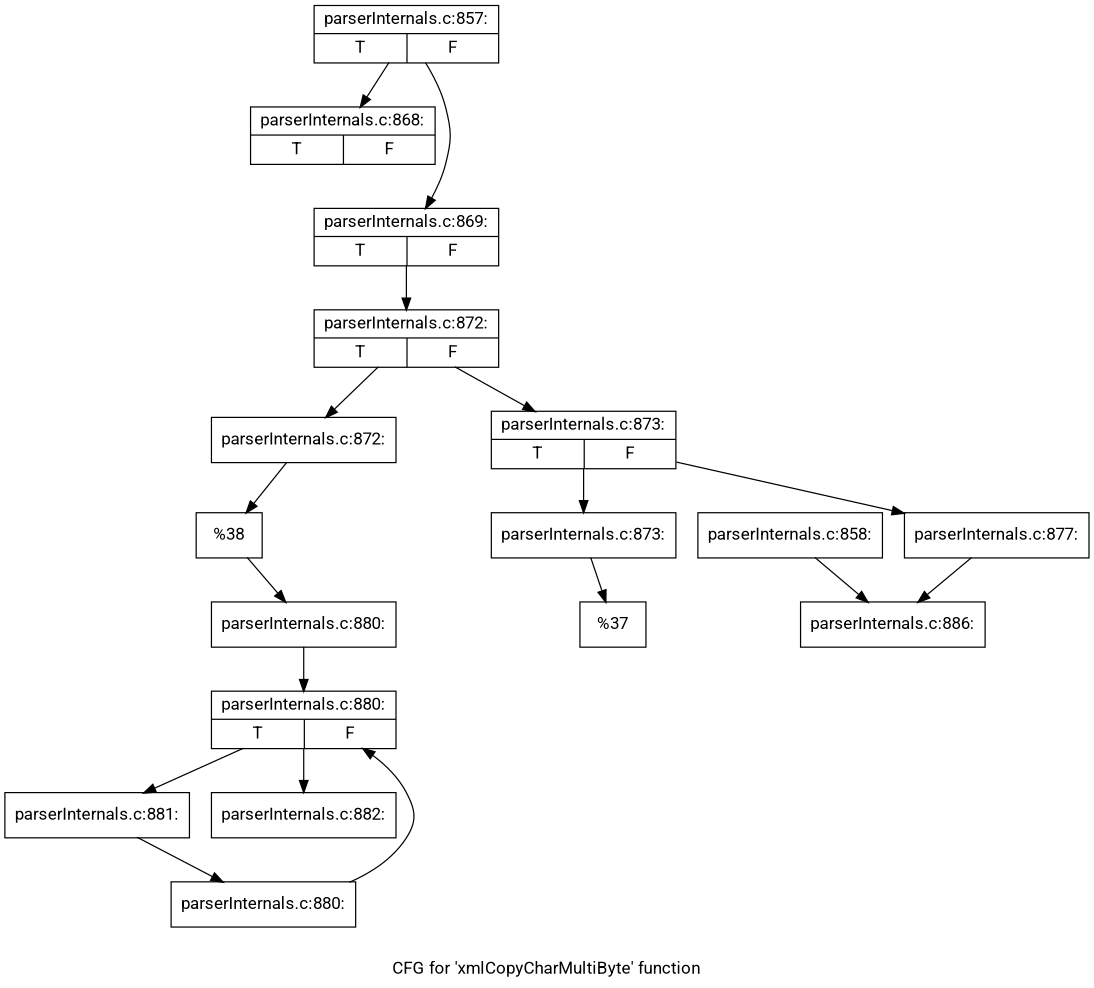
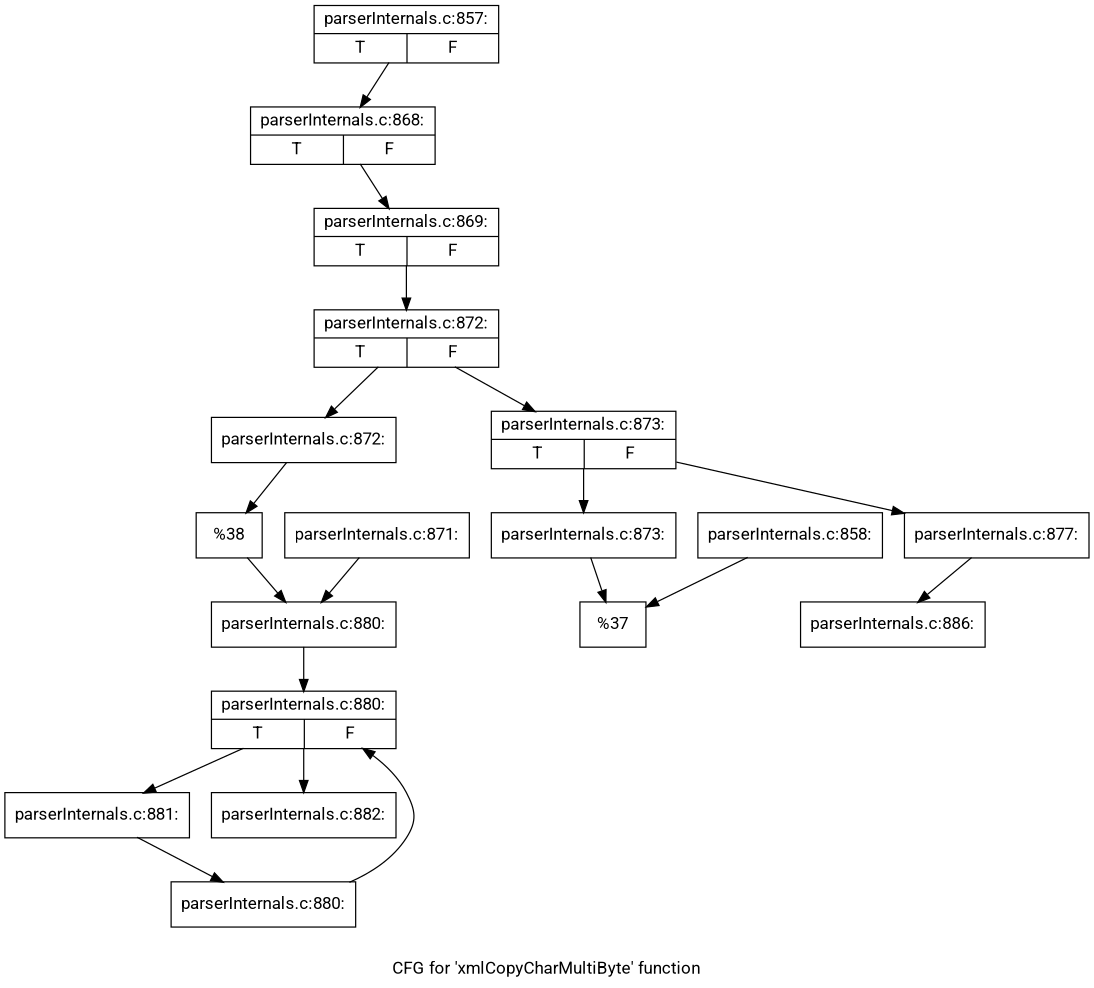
  digraph {
    fontname=Roboto
    label="CFG for 'xmlCopyCharMultiByte' function"
    node [fontname=Roboto shape=record]
    edge [fontname=Roboto]
    n1 [label="{parserInternals.c:857:|{<s0>T|<s1>F}}"]
    n2 [label="{parserInternals.c:868:|{<s0>T|<s1>F}}"]
    n3 [label="{parserInternals.c:858:}"]
    n4 [label="{parserInternals.c:886:}"]
    n5 [label="{parserInternals.c:869:|{<s0>T|<s1>F}}"]
    n6 [label="{parserInternals.c:872:|{<s0>T|<s1>F}}"]
+   n7 [label="{parserInternals.c:871:}"]
    n8 [label="{parserInternals.c:880:}"]
    n9 [label="{parserInternals.c:872:}"]
    n10 [label="{parserInternals.c:873:|{<s0>T|<s1>F}}"]
    n11 [label="{parserInternals.c:880:|{<s0>T|<s1>F}}"]
    n12 [label="{%38}"]
    n13 [label="{parserInternals.c:873:}"]
    n14 [label="{parserInternals.c:877:}"]
    n15 [label="{parserInternals.c:881:}"]
    n16 [label="{parserInternals.c:882:}"]
    n17 [label="{%37}"]
    n18 [label="{parserInternals.c:880:}"]
    n1 -> n2
-   n1 -> n5
-   n3 -> n4
+   n2 -> n5
+   n3 -> n17
    n5 -> n6
    n6 -> n9
    n6 -> n10
+   n7 -> n8
    n8 -> n11
    n9 -> n12
    n10 -> n13
    n10 -> n14
    n11 -> n15
    n11 -> n16
    n12 -> n8
    n13 -> n17
    n14 -> n4
    n15 -> n18
    n18 -> n11
  }
